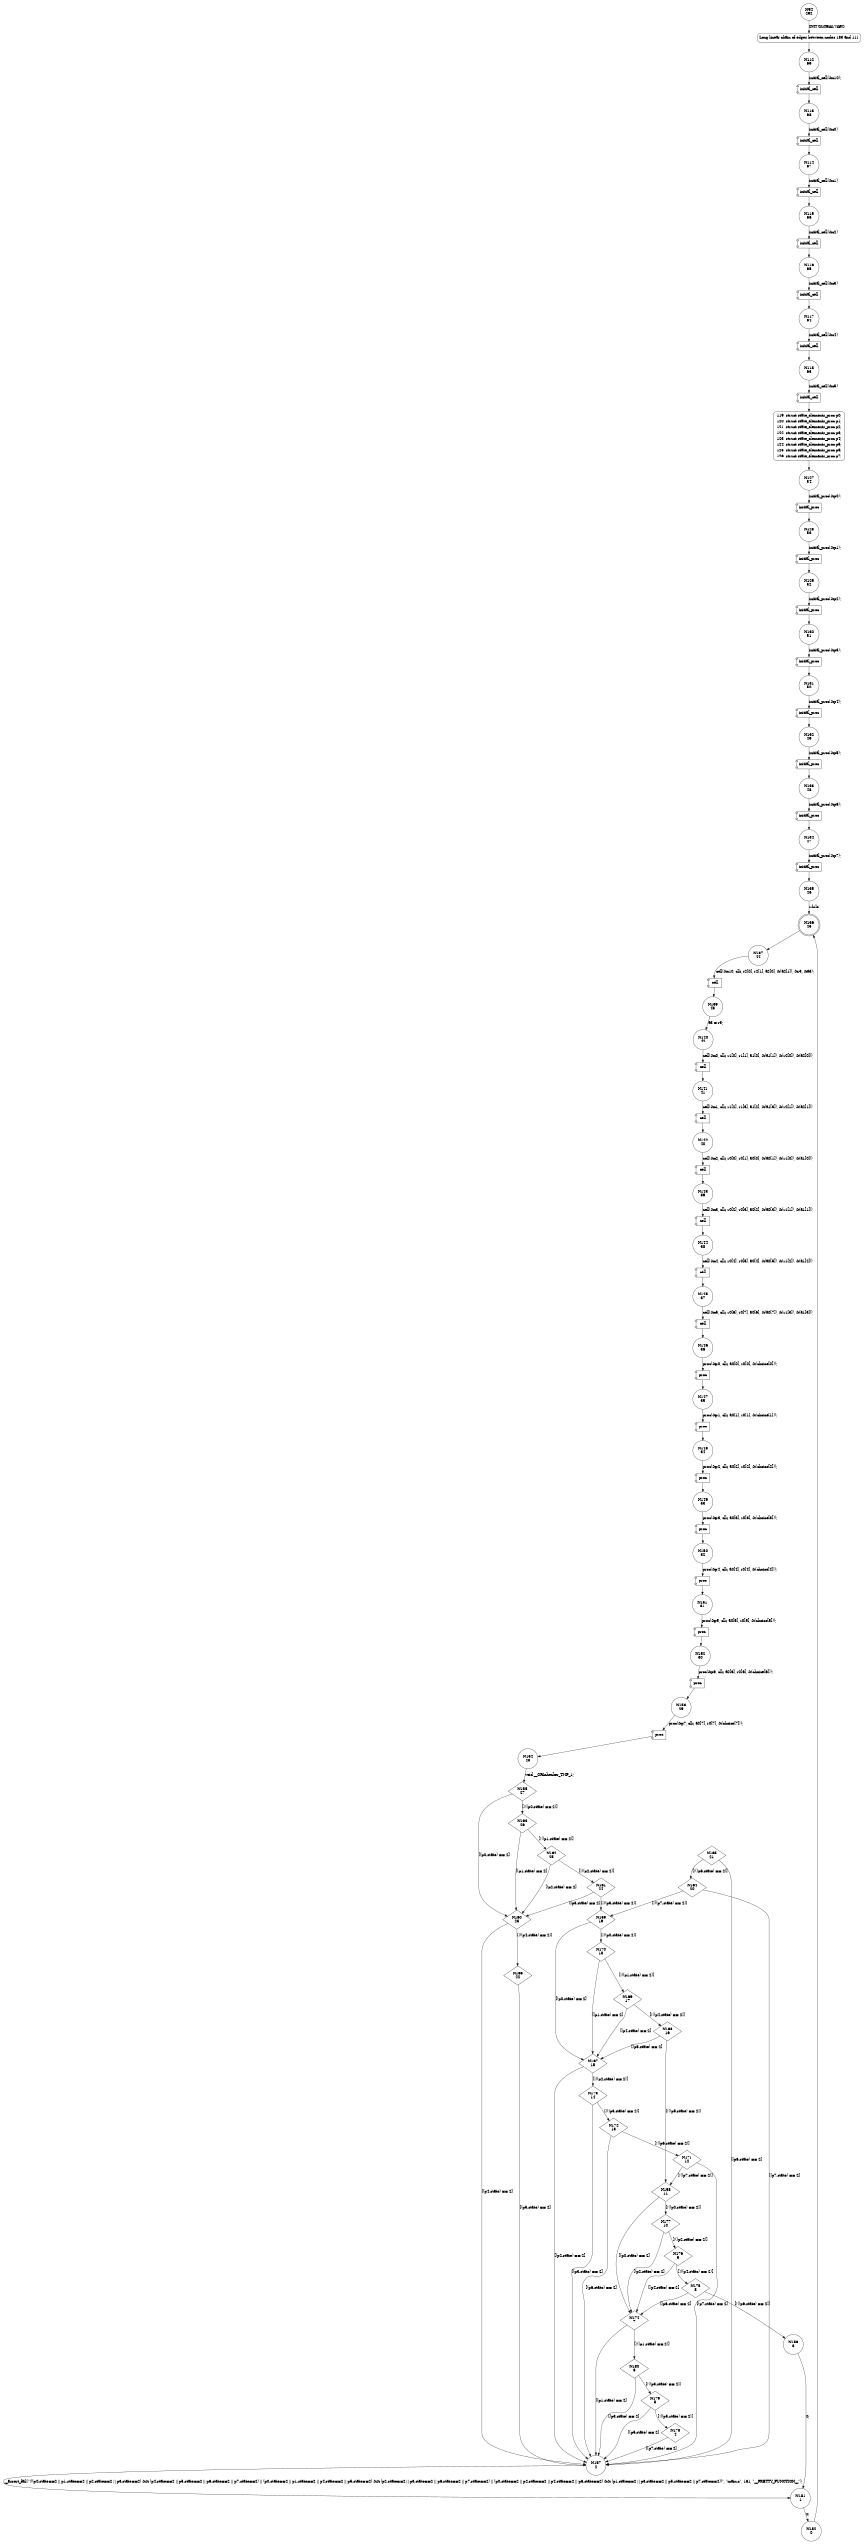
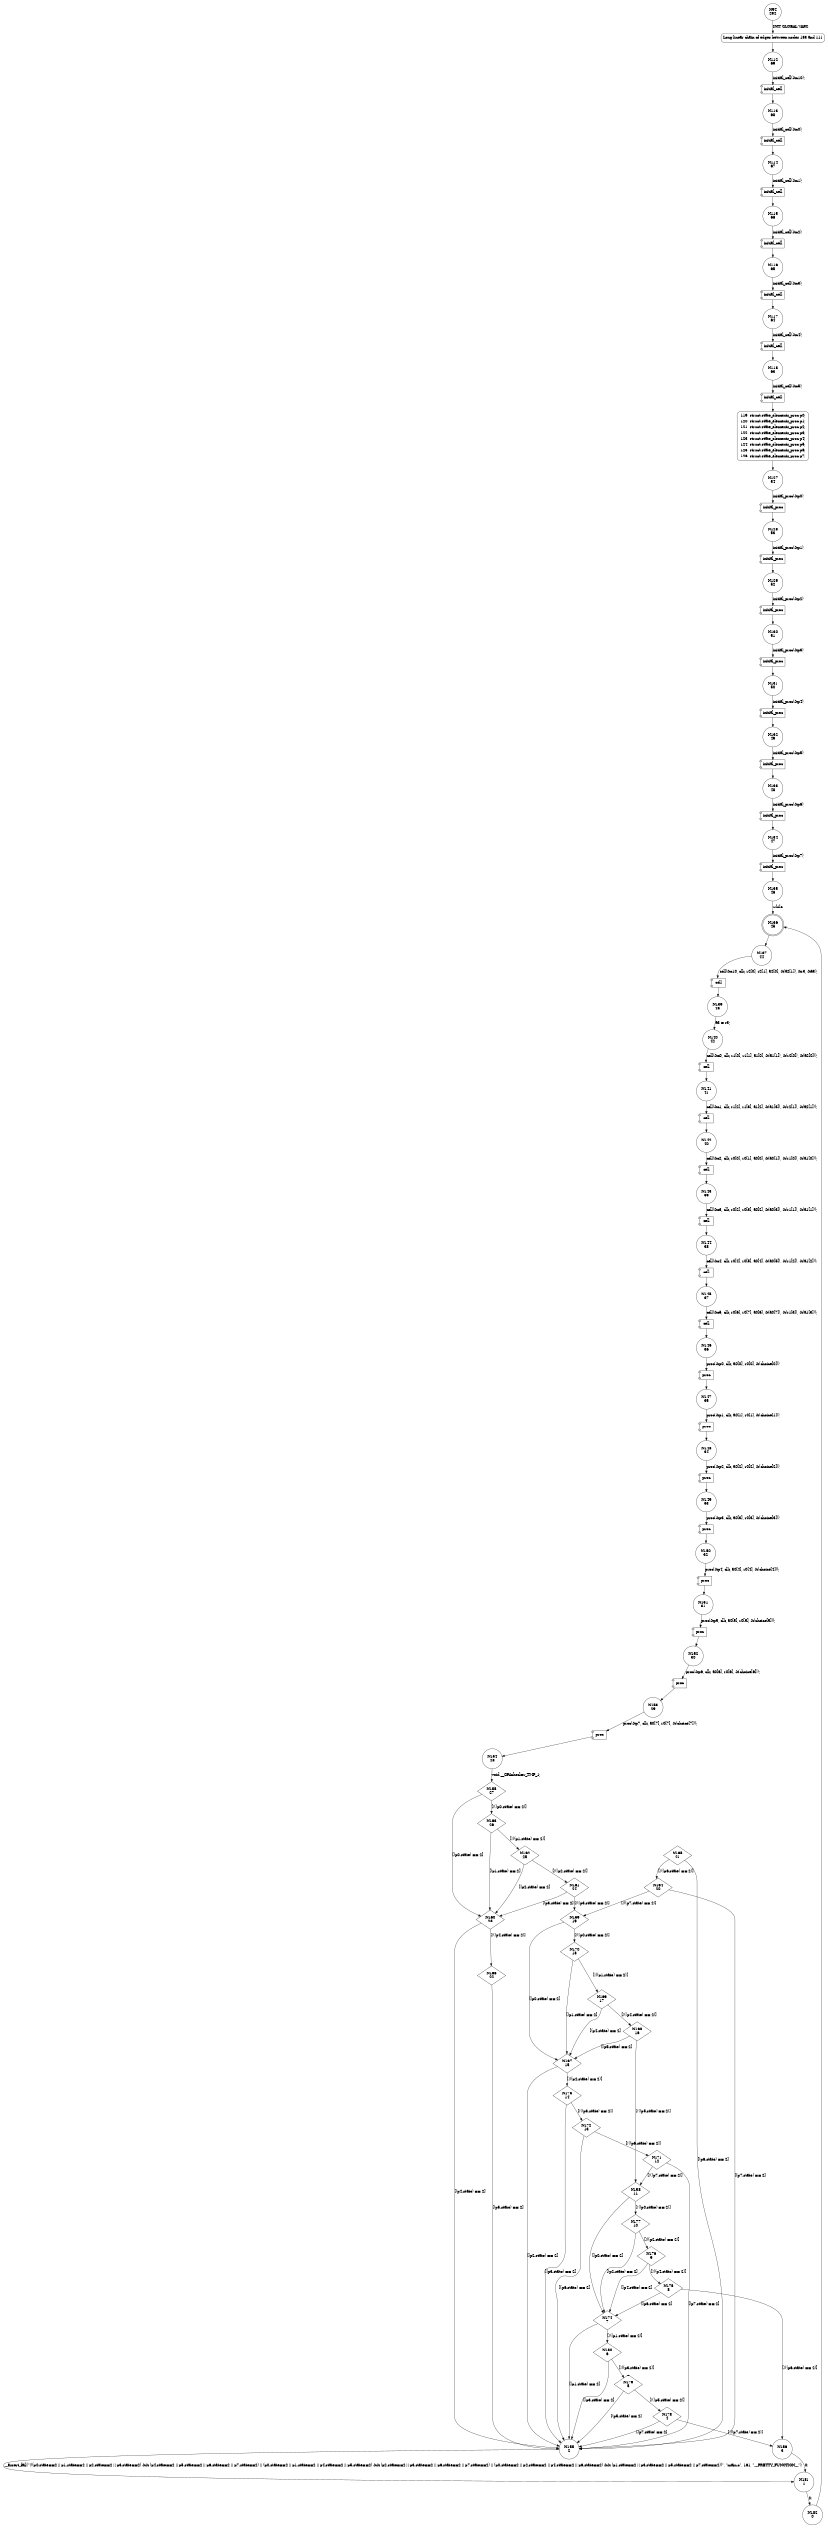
  digraph {
    fontname="DejaVu Serif"
    node [fontname="DejaVu Serif" shape=circle]
    edge [fontname="DejaVu Serif"]
    n1 [label="N94\n292"]
    n2 [fillcolor=white label="Long linear chain of edges between nodes 183 and 111" penwidth=1 shape=Mrecord style="filled,bold"]
    n3 [label="N112\n69"]
    n4 [label=initial_cell shape=component]
    n5 [label="N113\n68"]
    n6 [label=initial_cell shape=component]
    n7 [label="N114\n67"]
    n8 [label=initial_cell shape=component]
    n9 [label="N115\n66"]
    n10 [label=initial_cell shape=component]
    n11 [label="N116\n65"]
    n12 [label=initial_cell shape=component]
    n13 [label="N117\n64"]
    n14 [label=initial_cell shape=component]
    n15 [label="N118\n63"]
    n16 [label=initial_cell shape=component]
    n17 [fillcolor=white label=<<table border="0" cellborder="0" cellpadding="3" bgcolor="white"><tr><td align="right">119</td><td align="left">struct state_elements_proc p0;</td></tr><tr><td align="right">120</td><td align="left">struct state_elements_proc p1;</td></tr><tr><td align="right">121</td><td align="left">struct state_elements_proc p2;</td></tr><tr><td align="right">122</td><td align="left">struct state_elements_proc p3;</td></tr><tr><td align="right">123</td><td align="left">struct state_elements_proc p4;</td></tr><tr><td align="right">124</td><td align="left">struct state_elements_proc p5;</td></tr><tr><td align="right">125</td><td align="left">struct state_elements_proc p6;</td></tr><tr><td align="right">126</td><td align="left">struct state_elements_proc p7;</td></tr></table>> penwidth=1 shape=Mrecord style="filled,bold"]
    n18 [label="N127\n54"]
    n19 [label=initial_proc shape=component]
    n20 [label="N128\n53"]
    n21 [label=initial_proc shape=component]
    n22 [label="N129\n52"]
    n23 [label=initial_proc shape=component]
    n24 [label="N130\n51"]
    n25 [label=initial_proc shape=component]
    n26 [label="N131\n50"]
    n27 [label=initial_proc shape=component]
    n28 [label="N132\n49"]
    n29 [label=initial_proc shape=component]
    n30 [label="N133\n48"]
    n31 [label=initial_proc shape=component]
    n32 [label="N134\n47"]
    n33 [label=initial_proc shape=component]
    n34 [label="N135\n46"]
    n35 [label="N136\n45" shape=doublecircle]
    n36 [label="N137\n44"]
    n37 [label=cell shape=component]
    n38 [label="N139\n43"]
    n39 [label="N140\n42"]
    n40 [label=cell shape=component]
    n41 [label="N141\n41"]
    n42 [label=cell shape=component]
    n43 [label="N142\n40"]
    n44 [label=cell shape=component]
    n45 [label="N143\n39"]
    n46 [label=cell shape=component]
    n47 [label="N144\n38"]
    n48 [label=cell shape=component]
    n49 [label="N145\n37"]
    n50 [label=cell shape=component]
    n51 [label="N146\n36"]
    n52 [label=proc shape=component]
    n53 [label="N147\n35"]
    n54 [label=proc shape=component]
    n55 [label="N148\n34"]
    n56 [label=proc shape=component]
    n57 [label="N149\n33"]
    n58 [label=proc shape=component]
    n59 [label="N150\n32"]
    n60 [label=proc shape=component]
    n61 [label="N151\n31"]
    n62 [label=proc shape=component]
    n63 [label="N152\n30"]
    n64 [label=proc shape=component]
    n65 [label="N153\n29"]
    n66 [label=proc shape=component]
    n67 [label="N154\n28"]
    n68 [label="N155\n27" shape=diamond]
    n69 [label="N160\n23" shape=diamond]
    n70 [label="N163\n26" shape=diamond]
-   n71 [label="N157\n2"]
+   n71 [label="N155\n2"]
    n72 [label="N166\n22" shape=diamond]
    n73 [label="N162\n25" shape=diamond]
    n74 [label="N181\n1"]
    n75 [label="N161\n24" shape=diamond]
    n76 [label="N159\n19" shape=diamond]
    n77 [label="N167\n15" shape=diamond]
    n78 [label="N170\n18" shape=diamond]
    n79 [label="N173\n14" shape=diamond]
    n80 [label="N169\n17" shape=diamond]
    n81 [label="N172\n13" shape=diamond]
    n82 [label="N168\n16" shape=diamond]
    n83 [label="N158\n11" shape=diamond]
    n84 [label="N174\n7" shape=diamond]
    n85 [label="N177\n10" shape=diamond]
    n86 [label="N180\n6" shape=diamond]
    n87 [label="N176\n9" shape=diamond]
    n88 [label="N179\n5" shape=diamond]
    n89 [label="N175\n8" shape=diamond]
    n90 [label="N156\n3"]
    n91 [label="N182\n0"]
    n92 [label="N178\n4" shape=diamond]
    n93 [label="N171\n12" shape=diamond]
    n94 [label="N165\n21" shape=diamond]
    n95 [label="N164\n20" shape=diamond]
    n1 -> n2 [label="INIT GLOBAL VARS"]
    n2 -> n3
    n3 -> n4 [label="initial_cell(&c10);"]
    n4 -> n5
    n5 -> n6 [label="initial_cell(&c0);"]
    n6 -> n7
    n7 -> n8 [label="initial_cell(&c1);"]
    n8 -> n9
    n9 -> n10 [label="initial_cell(&c2);"]
    n10 -> n11
    n11 -> n12 [label="initial_cell(&c3);"]
    n12 -> n13
    n13 -> n14 [label="initial_cell(&c4);"]
    n14 -> n15
    n15 -> n16 [label="initial_cell(&c5);"]
    n16 -> n17
    n17 -> n18
    n18 -> n19 [label="initial_proc(&p0);"]
    n19 -> n20
    n20 -> n21 [label="initial_proc(&p1);"]
    n21 -> n22
    n22 -> n23 [label="initial_proc(&p2);"]
    n23 -> n24
    n24 -> n25 [label="initial_proc(&p3);"]
    n25 -> n26
    n26 -> n27 [label="initial_proc(&p4);"]
    n27 -> n28
    n28 -> n29 [label="initial_proc(&p5);"]
    n29 -> n30
    n30 -> n31 [label="initial_proc(&p6);"]
    n31 -> n32
    n32 -> n33 [label="initial_proc(&p7);"]
    n33 -> n34
    n34 -> n35 [label=while]
    n35 -> n36
    n36 -> n37 [label="cell(&c10, clk, r2[0], r2[1], a2[0], &(a2[1]), &r3, &a3);"]
    n37 -> n38
    n38 -> n39 [label="a3 = r3;"]
    n39 -> n40 [label="cell(&c0, clk, r1[0], r1[1], a1[0], &(a1[1]), &(r2[0]), &(a2[0]));"]
    n40 -> n41
    n41 -> n42 [label="cell(&c1, clk, r1[2], r1[3], a1[2], &(a1[3]), &(r2[1]), &(a2[1]));"]
    n42 -> n43
    n43 -> n44 [label="cell(&c2, clk, r0[0], r0[1], a0[0], &(a0[1]), &(r1[0]), &(a1[0]));"]
    n44 -> n45
    n45 -> n46 [label="cell(&c3, clk, r0[2], r0[3], a0[2], &(a0[3]), &(r1[1]), &(a1[1]));"]
    n46 -> n47
    n47 -> n48 [label="cell(&c4, clk, r0[4], r0[5], a0[4], &(a0[5]), &(r1[2]), &(a1[2]));"]
    n48 -> n49
    n49 -> n50 [label="cell(&c5, clk, r0[6], r0[7], a0[6], &(a0[7]), &(r1[3]), &(a1[3]));"]
    n50 -> n51
    n51 -> n52 [label="proc(&p0, clk, a0[0], r0[0], &(choice[0]));"]
    n52 -> n53
    n53 -> n54 [label="proc(&p1, clk, a0[1], r0[1], &(choice[1]));"]
    n54 -> n55
    n55 -> n56 [label="proc(&p2, clk, a0[2], r0[2], &(choice[2]));"]
    n56 -> n57
    n57 -> n58 [label="proc(&p3, clk, a0[3], r0[3], &(choice[3]));"]
    n58 -> n59
    n59 -> n60 [label="proc(&p4, clk, a0[4], r0[4], &(choice[4]));"]
    n60 -> n61
    n61 -> n62 [label="proc(&p5, clk, a0[5], r0[5], &(choice[5]));"]
    n62 -> n63
    n63 -> n64 [label="proc(&p6, clk, a0[6], r0[6], &(choice[6]));"]
    n64 -> n65
    n65 -> n66 [label="proc(&p7, clk, a0[7], r0[7], &(choice[7]));"]
    n66 -> n67
    n67 -> n68 [label="void __CPAchecker_TMP_1;"]
    n68 -> n69 [label="[(p0.state) == 2]"]
    n68 -> n70 [label="[!((p0.state) == 2)]"]
    n69 -> n71 [label="[(p4.state) == 2]"]
    n69 -> n72 [label="[!((p4.state) == 2)]"]
    n70 -> n69 [label="[(p1.state) == 2]"]
    n70 -> n73 [label="[!((p1.state) == 2)]"]
    n71 -> n74 [label="__assert_fail(\"!((p0.state==2 || p1.state==2 || p2.state==2 || p3.state==2) && (p4.state==2 || p5.state==2 || p6.state==2 || p7.state==2) || (p0.state==2 || p1.state==2 || p4.state==2 || p5.state==2) && (p2.state==2 || p3.state==2 || p6.state==2 || p7.state==2) || (p0.state==2 || p2.state==2 || p4.state==2 || p6.state==2) && (p1.state==2 || p3.state==2 || p5.state==2 || p7.state==2))\", \"main.c\", 161, \"__PRETTY_FUNCTION__\");"]
    n72 -> n71 [label="[(p5.state) == 2]"]
    n73 -> n69 [label="[(p2.state) == 2]"]
    n73 -> n75 [label="[!((p2.state) == 2)]"]
    n74 -> n91 [label="0;"]
    n75 -> n69 [label="[(p3.state) == 2]"]
    n75 -> n76 [label="[!((p3.state) == 2)]"]
    n76 -> n77 [label="[(p0.state) == 2]"]
    n76 -> n78 [label="[!((p0.state) == 2)]"]
    n77 -> n71 [label="[(p2.state) == 2]"]
    n77 -> n79 [label="[!((p2.state) == 2)]"]
    n78 -> n77 [label="[(p1.state) == 2]"]
    n78 -> n80 [label="[!((p1.state) == 2)]"]
    n79 -> n71 [label="[(p3.state) == 2]"]
    n79 -> n81 [label="[!((p3.state) == 2)]"]
    n80 -> n77 [label="[(p4.state) == 2]"]
    n80 -> n82 [label="[!((p4.state) == 2)]"]
    n81 -> n71 [label="[(p6.state) == 2]"]
    n81 -> n93 [label="[!((p6.state) == 2)]"]
    n82 -> n77 [label="[(p5.state) == 2]"]
    n82 -> n83 [label="[!((p5.state) == 2)]"]
    n83 -> n84 [label="[(p0.state) == 2]"]
    n83 -> n85 [label="[!((p0.state) == 2)]"]
    n84 -> n71 [label="[(p1.state) == 2]"]
    n84 -> n86 [label="[!((p1.state) == 2)]"]
    n85 -> n84 [label="[(p2.state) == 2]"]
    n85 -> n87 [label="[!((p2.state) == 2)]"]
    n86 -> n71 [label="[(p3.state) == 2]"]
    n86 -> n88 [label="[!((p3.state) == 2)]"]
    n87 -> n84 [label="[(p4.state) == 2]"]
    n87 -> n89 [label="[!((p4.state) == 2)]"]
    n88 -> n71 [label="[(p5.state) == 2]"]
    n88 -> n92 [label="[!((p5.state) == 2)]"]
    n89 -> n84 [label="[(p6.state) == 2]"]
    n89 -> n90 [label="[!((p6.state) == 2)]"]
    n90 -> n74 [label="0;"]
    n91 -> n35
    n92 -> n71 [label="[(p7.state) == 2]"]
+   n92 -> n90 [label="[!((p7.state) == 2)]"]
    n93 -> n71 [label="[(p7.state) == 2]"]
    n93 -> n83 [label="[!((p7.state) == 2)]"]
    n94 -> n71 [label="[(p6.state) == 2]"]
    n94 -> n95 [label="[!((p6.state) == 2)]"]
    n95 -> n71 [label="[(p7.state) == 2]"]
    n95 -> n76 [label="[!((p7.state) == 2)]"]
  }
